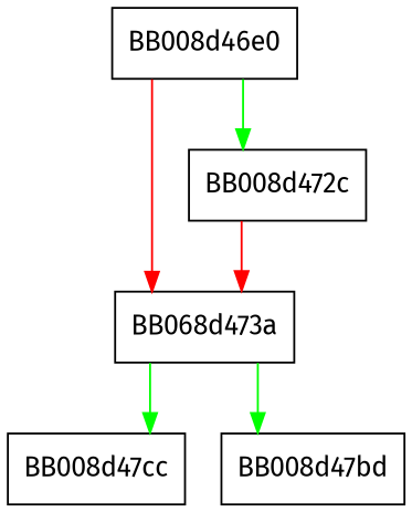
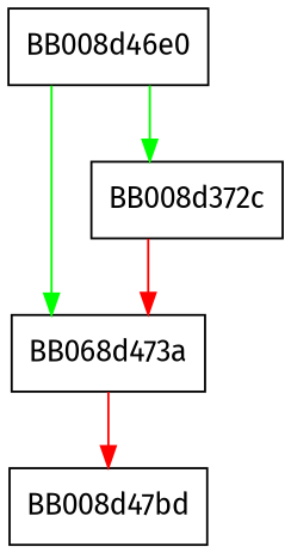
  digraph {
    fontname="Fira Sans"
    splines=ortho
    node [fontname="Fira Sans" shape=box]
    edge [color=green fontname="Fira Sans"]
    n1 [label=BB068d473a]
    BB008d46e0
-   BB008d472c
-   BB008d47cc
+   BB008d472c [label=BB008d372c]
    BB008d47bd
-   n1 -> BB008d47cc
-   n1 -> BB008d47bd
-   BB008d46e0 -> n1 [color=red]
+   n1 -> BB008d47bd [color=red]
+   BB008d46e0 -> n1
    BB008d46e0 -> BB008d472c
    BB008d472c -> n1 [color=red]
  }
